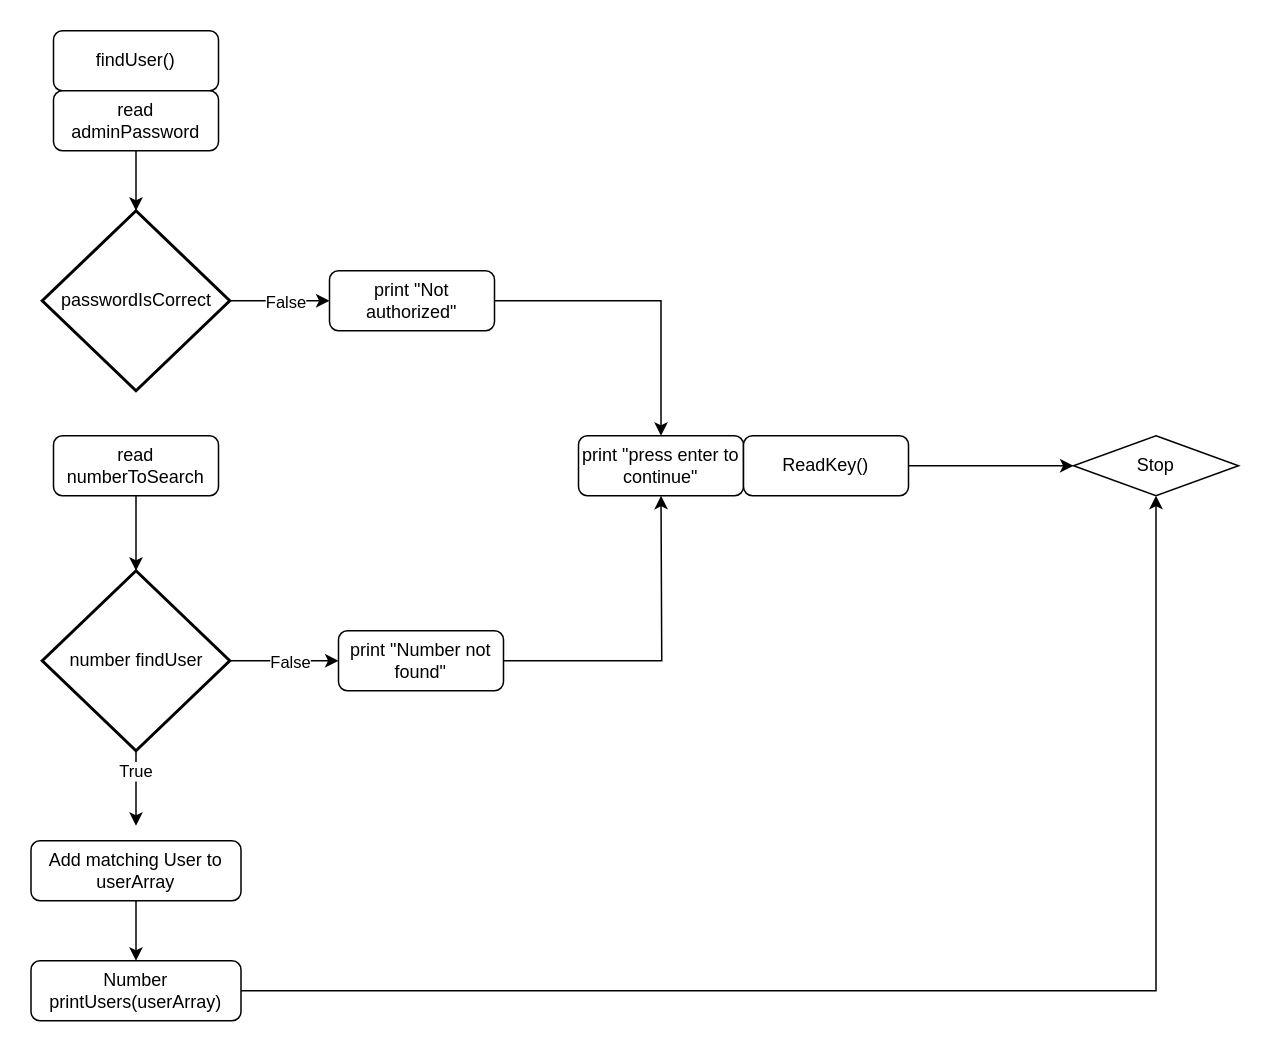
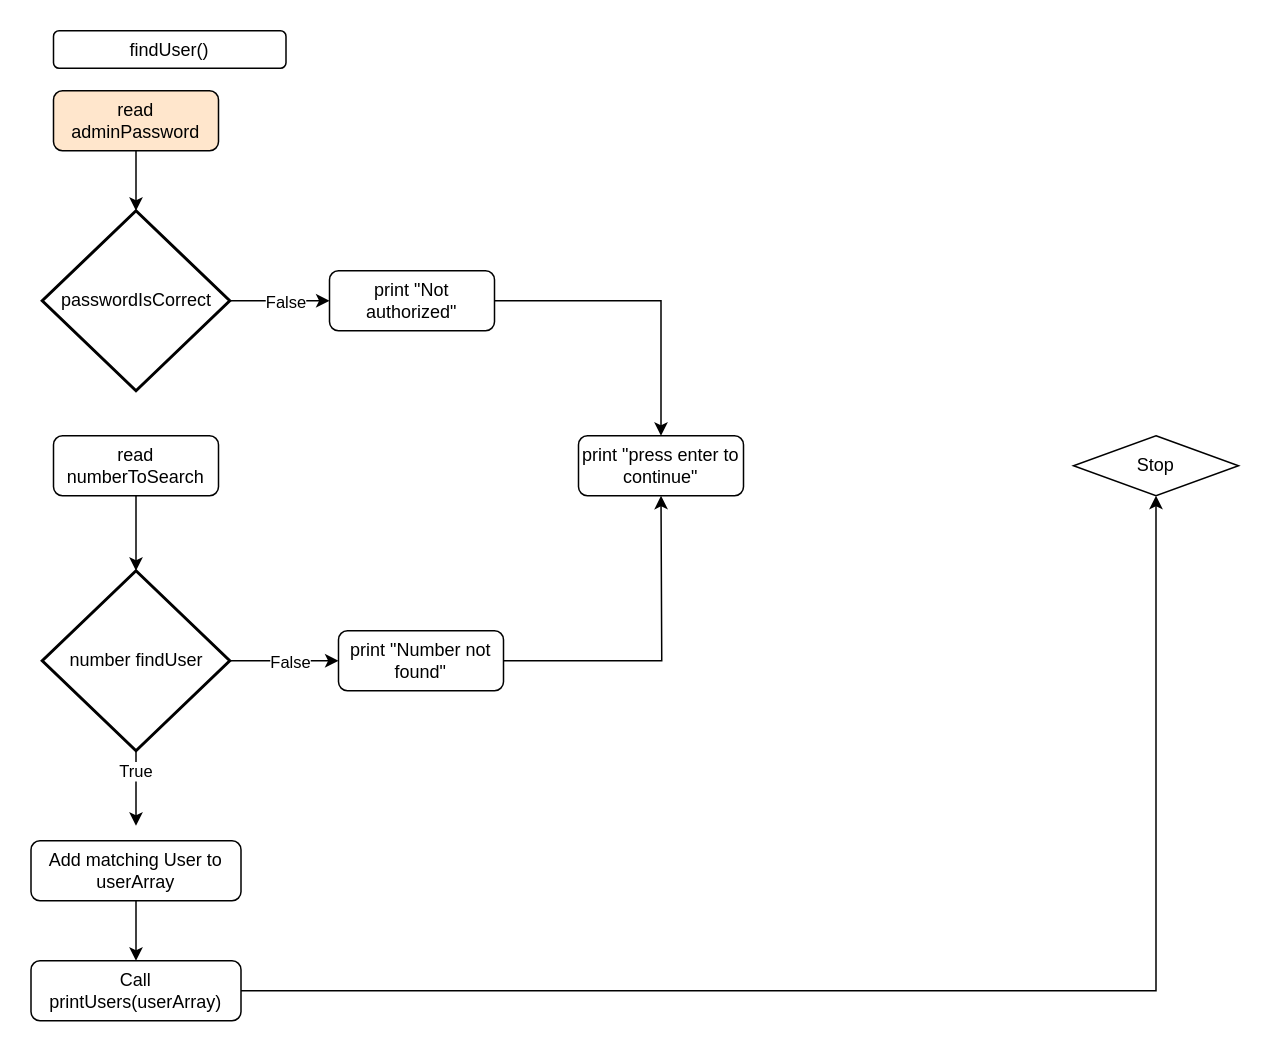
  <mxCell id="0" />
  <mxCell id="1" parent="0" />
- <mxCell id="2" value="findUser()" style="rounded=1;whiteSpace=wrap;html=1;" parent="1" vertex="1"><mxGeometry x="35" y="20" width="110" height="40" as="geometry" /></mxCell>
- <mxCell id="3" value="read adminPassword" style="rounded=1;whiteSpace=wrap;html=1;" parent="1" vertex="1"><mxGeometry x="35" y="60" width="110" height="40" as="geometry" /></mxCell>
+ <mxCell id="2" value="findUser()" style="rounded=1;whiteSpace=wrap;html=1;" parent="1" vertex="1"><mxGeometry x="35" y="20" width="155" height="25" as="geometry" /></mxCell>
+ <mxCell id="3" value="read adminPassword" style="rounded=1;whiteSpace=wrap;html=1;fillColor=#ffe6cc;" parent="1" vertex="1"><mxGeometry x="35" y="60" width="110" height="40" as="geometry" /></mxCell>
  <mxCell id="4" style="edgeStyle=orthogonalEdgeStyle;rounded=0;orthogonalLoop=1;jettySize=auto;html=1;" parent="1" source="6" target="9" edge="1"><mxGeometry relative="1" as="geometry" /></mxCell>
  <mxCell id="5" value="False" style="edgeLabel;html=1;align=center;verticalAlign=middle;resizable=0;points=[];" parent="4" vertex="1" connectable="0"><mxGeometry x="0.119" relative="1" as="geometry"><mxPoint as="offset" /></mxGeometry></mxCell>
  <mxCell id="6" value="passwordIsCorrect" style="strokeWidth=2;html=1;shape=mxgraph.flowchart.decision;whiteSpace=wrap;" parent="1" vertex="1"><mxGeometry x="27.5" y="140" width="125" height="120" as="geometry" /></mxCell>
  <mxCell id="7" style="edgeStyle=orthogonalEdgeStyle;rounded=0;orthogonalLoop=1;jettySize=auto;html=1;entryX=0.5;entryY=0;entryDx=0;entryDy=0;entryPerimeter=0;" parent="1" source="3" target="6" edge="1"><mxGeometry relative="1" as="geometry" /></mxCell>
  <mxCell id="8" style="edgeStyle=orthogonalEdgeStyle;rounded=0;orthogonalLoop=1;jettySize=auto;html=1;" parent="1" source="9" target="11" edge="1"><mxGeometry relative="1" as="geometry" /></mxCell>
  <mxCell id="9" value="print &quot;Not authorized&quot;" style="rounded=1;whiteSpace=wrap;html=1;" parent="1" vertex="1"><mxGeometry x="219" y="180" width="110" height="40" as="geometry" /></mxCell>
- <mxCell id="10" style="edgeStyle=orthogonalEdgeStyle;rounded=0;orthogonalLoop=1;jettySize=auto;html=1;" parent="1" source="22" target="21" edge="1"><mxGeometry relative="1" as="geometry" /></mxCell>
  <mxCell id="11" value="print &quot;press enter to continue&quot;" style="rounded=1;whiteSpace=wrap;html=1;" parent="1" vertex="1"><mxGeometry x="385" y="290" width="110" height="40" as="geometry" /></mxCell>
  <mxCell id="12" value="read numberToSearch" style="rounded=1;whiteSpace=wrap;html=1;" parent="1" vertex="1"><mxGeometry x="35" y="290" width="110" height="40" as="geometry" /></mxCell>
  <mxCell id="13" style="edgeStyle=orthogonalEdgeStyle;rounded=0;orthogonalLoop=1;jettySize=auto;html=1;" parent="1" source="15" target="18" edge="1"><mxGeometry relative="1" as="geometry" /></mxCell>
  <mxCell id="14" value="False" style="edgeLabel;html=1;align=center;verticalAlign=middle;resizable=0;points=[];" parent="13" vertex="1" connectable="0"><mxGeometry x="0.103" relative="1" as="geometry"><mxPoint as="offset" /></mxGeometry></mxCell>
  <mxCell id="15" value="number findUser" style="strokeWidth=2;html=1;shape=mxgraph.flowchart.decision;whiteSpace=wrap;" parent="1" vertex="1"><mxGeometry x="27.5" y="380" width="125" height="120" as="geometry" /></mxCell>
  <mxCell id="16" style="edgeStyle=orthogonalEdgeStyle;rounded=0;orthogonalLoop=1;jettySize=auto;html=1;entryX=0.5;entryY=0;entryDx=0;entryDy=0;entryPerimeter=0;" parent="1" source="12" target="15" edge="1"><mxGeometry relative="1" as="geometry" /></mxCell>
  <mxCell id="17" style="edgeStyle=orthogonalEdgeStyle;rounded=0;orthogonalLoop=1;jettySize=auto;html=1;" parent="1" source="18" edge="1"><mxGeometry relative="1" as="geometry"><mxPoint x="440" y="330" as="targetPoint" /></mxGeometry></mxCell>
  <mxCell id="18" value="print &quot;Number not found&quot;" style="rounded=1;whiteSpace=wrap;html=1;" parent="1" vertex="1"><mxGeometry x="225" y="420" width="110" height="40" as="geometry" /></mxCell>
  <mxCell id="19" style="edgeStyle=orthogonalEdgeStyle;rounded=0;orthogonalLoop=1;jettySize=auto;html=1;entryX=0.5;entryY=0;entryDx=0;entryDy=0;entryPerimeter=0;" parent="1" source="15" edge="1"><mxGeometry relative="1" as="geometry"><mxPoint x="90" y="550" as="targetPoint" /></mxGeometry></mxCell>
  <mxCell id="20" value="True" style="edgeLabel;html=1;align=center;verticalAlign=middle;resizable=0;points=[];" parent="19" vertex="1" connectable="0"><mxGeometry x="-0.487" y="-1" relative="1" as="geometry"><mxPoint as="offset" /></mxGeometry></mxCell>
  <mxCell id="21" value="Stop" style="rhombus;whiteSpace=wrap;html=1;" parent="1" vertex="1"><mxGeometry x="715" y="290" width="110" height="40" as="geometry" /></mxCell>
- <mxCell id="22" value="ReadKey()" style="rounded=1;whiteSpace=wrap;html=1;" parent="1" vertex="1"><mxGeometry x="495" y="290" width="110" height="40" as="geometry" /></mxCell>
  <mxCell id="23" style="edgeStyle=orthogonalEdgeStyle;rounded=0;orthogonalLoop=1;jettySize=auto;html=1;entryX=0.5;entryY=0;entryDx=0;entryDy=0;" edge="1" parent="1" source="24" target="26"><mxGeometry relative="1" as="geometry" /></mxCell>
  <mxCell id="24" value="Add matching User to userArray" style="rounded=1;whiteSpace=wrap;html=1;" vertex="1" parent="1"><mxGeometry x="20" y="560" width="140" height="40" as="geometry" /></mxCell>
  <mxCell id="25" style="edgeStyle=orthogonalEdgeStyle;rounded=0;orthogonalLoop=1;jettySize=auto;html=1;entryX=0.5;entryY=1;entryDx=0;entryDy=0;" edge="1" parent="1" source="26" target="21"><mxGeometry relative="1" as="geometry" /></mxCell>
- <mxCell id="26" value="Number printUsers(userArray)" style="rounded=1;whiteSpace=wrap;html=1;" vertex="1" parent="1"><mxGeometry x="20" y="640" width="140" height="40" as="geometry" /></mxCell>
+ <mxCell id="26" value="Call printUsers(userArray)" style="rounded=1;whiteSpace=wrap;html=1;" vertex="1" parent="1"><mxGeometry x="20" y="640" width="140" height="40" as="geometry" /></mxCell>
